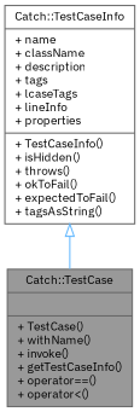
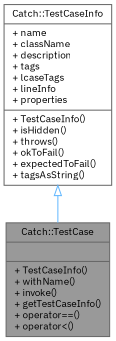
  digraph {
    fontname="IBM Plex Sans"
    node [color=gray40 fontname="IBM Plex Sans" fontsize=10 shape=record style=filled]
-   n1 [fillcolor=grey60 fontcolor=black height=0.2 label="{Catch::TestCase\n||+ TestCase()\l+ withName()\l+ invoke()\l+ getTestCaseInfo()\l+ operator==()\l+ operator\<()\l}" width=0.4]
+   n1 [fillcolor=grey60 fontcolor=black height=0.2 label="{Catch::TestCase\n||+ TestCaseInfo()\l+ withName()\l+ invoke()\l+ getTestCaseInfo()\l+ operator==()\l+ operator\<()\l}" width=0.4]
    n2 [fillcolor=white height=0.2 label="{Catch::TestCaseInfo\n|+ name\l+ className\l+ description\l+ tags\l+ lcaseTags\l+ lineInfo\l+ properties\l|+ TestCaseInfo()\l+ isHidden()\l+ throws()\l+ okToFail()\l+ expectedToFail()\l+ tagsAsString()\l}" width=0.4]
    n2 -> n1 [arrowtail=onormal color=steelblue1 dir=back fontname="IBM Plex Sans" fontsize=10 labelfontname=Helvetica labelfontsize=10 style=solid]
  }
